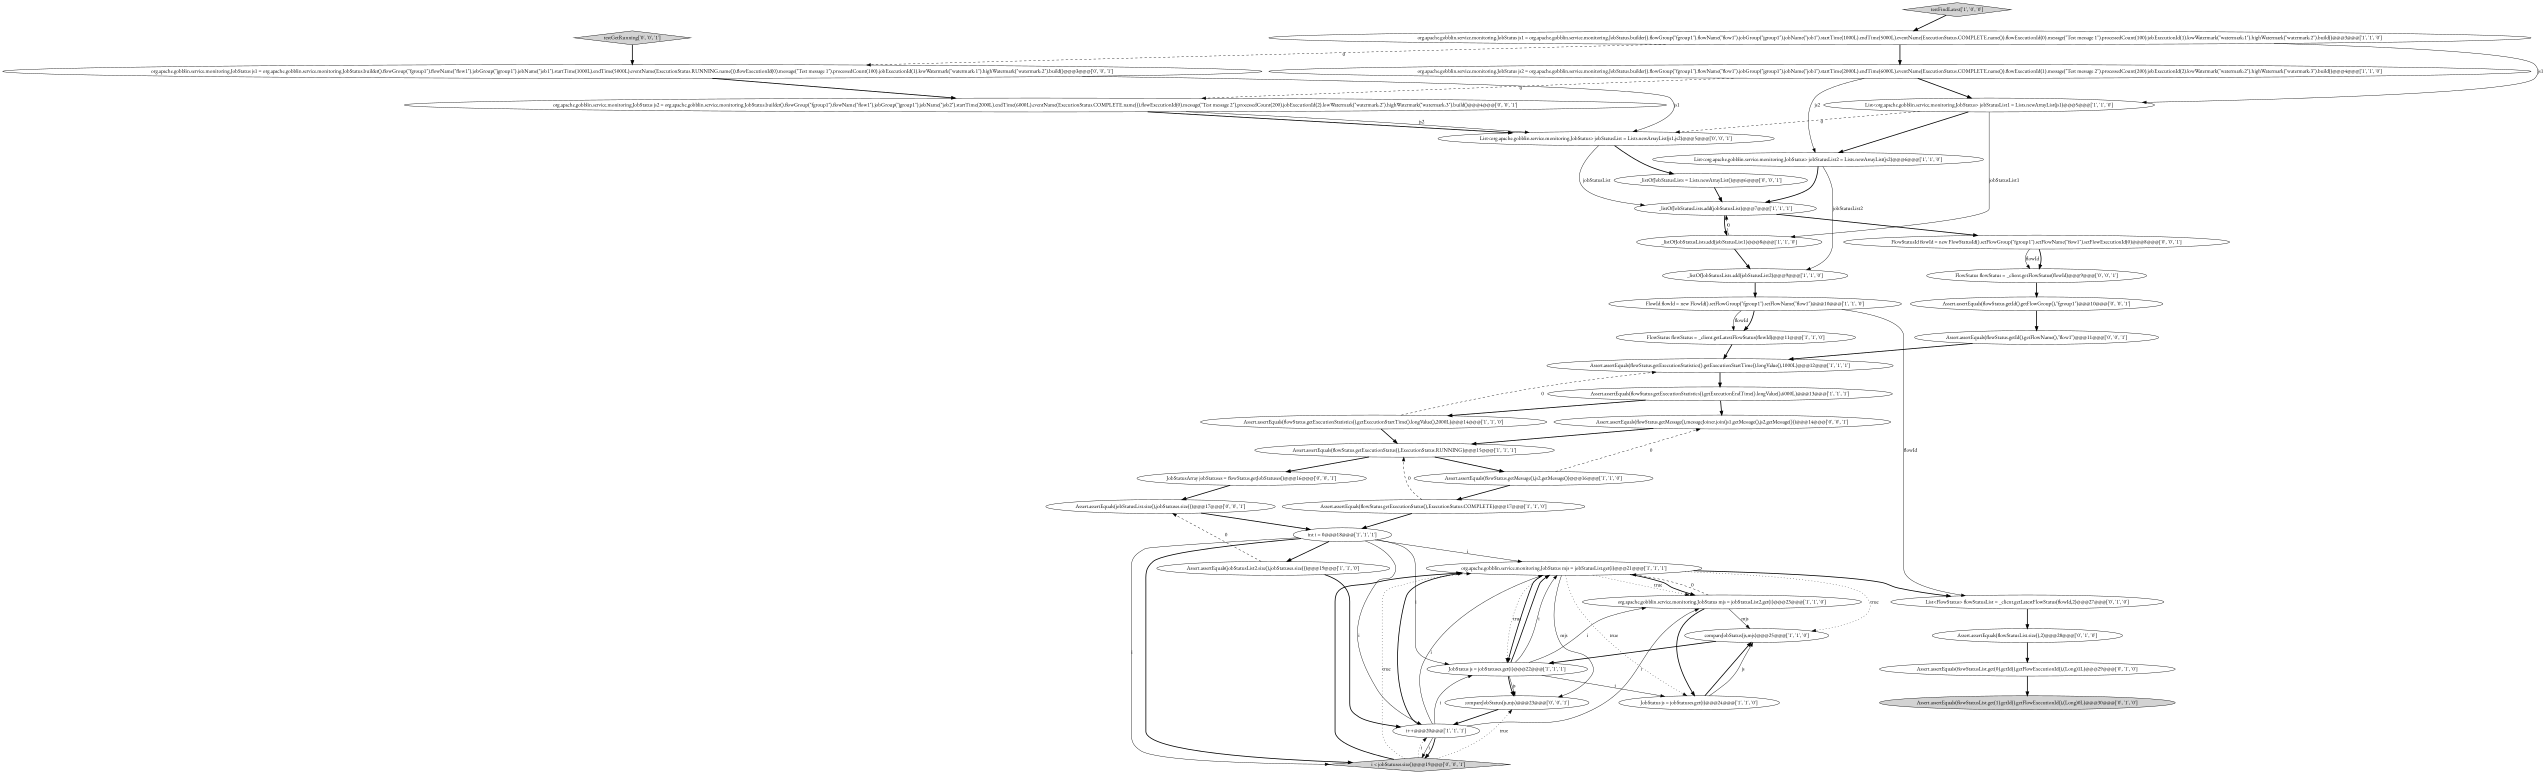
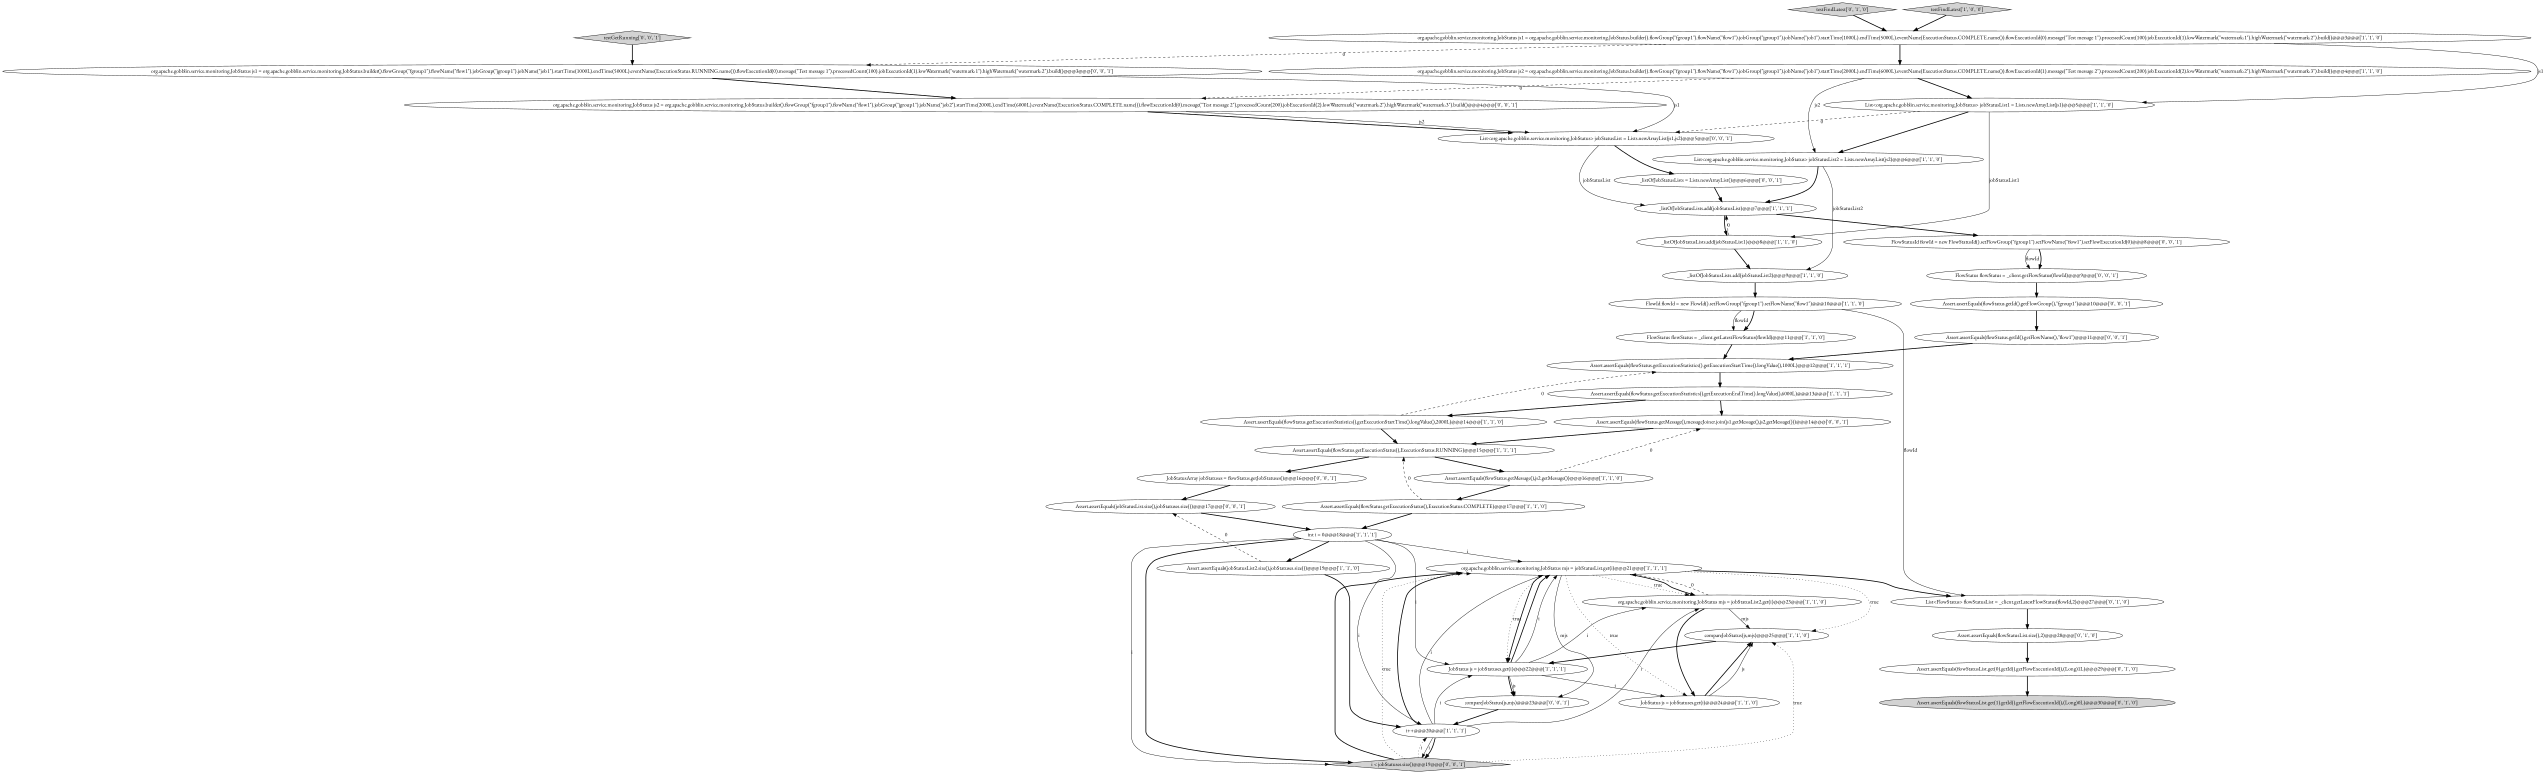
  digraph {
    fontname="EB Garamond"
    node [fillcolor=white fontname="EB Garamond" shape=ellipse style=filled]
    edge [fontname="EB Garamond" style=bold]
    n1 [label="List<org.apache.gobblin.service.monitoring.JobStatus> jobStatusList = Lists.newArrayList(js1,js2)@@@5@@@['0', '0', '1']"]
    n2 [label="_listOfJobStatusLists = Lists.newArrayList()@@@6@@@['0', '0', '1']"]
    n3 [label="_listOfJobStatusLists.add(jobStatusList)@@@7@@@['1', '1', '1']"]
    n4 [label="FlowStatusId flowId = new FlowStatusId().setFlowGroup(\"fgroup1\").setFlowName(\"flow1\").setFlowExecutionId(0)@@@8@@@['0', '0', '1']"]
    n5 [label="_listOfJobStatusLists.add(jobStatusList1)@@@8@@@['1', '1', '0']"]
    n6 [label="_listOfJobStatusLists.add(jobStatusList2)@@@9@@@['1', '1', '0']"]
    n7 [label="FlowId flowId = new FlowId().setFlowGroup(\"fgroup1\").setFlowName(\"flow1\")@@@10@@@['1', '1', '0']"]
    n8 [label="List<FlowStatus> flowStatusList = _client.getLatestFlowStatus(flowId,2)@@@27@@@['0', '1', '0']"]
    n9 [label="FlowStatus flowStatus = _client.getLatestFlowStatus(flowId)@@@11@@@['1', '1', '0']"]
    n10 [label="org.apache.gobblin.service.monitoring.JobStatus js1 = org.apache.gobblin.service.monitoring.JobStatus.builder().flowGroup(\"fgroup1\").flowName(\"flow1\").jobGroup(\"jgroup1\").jobName(\"job1\").startTime(1000L).endTime(5000L).eventName(ExecutionStatus.COMPLETE.name()).flowExecutionId(0).message(\"Test message 1\").processedCount(100).jobExecutionId(1).lowWatermark(\"watermark:1\").highWatermark(\"watermark:2\").build()@@@3@@@['1', '1', '0']"]
    n11 [label="List<org.apache.gobblin.service.monitoring.JobStatus> jobStatusList1 = Lists.newArrayList(js1)@@@5@@@['1', '1', '0']"]
    n12 [label="org.apache.gobblin.service.monitoring.JobStatus js1 = org.apache.gobblin.service.monitoring.JobStatus.builder().flowGroup(\"fgroup1\").flowName(\"flow1\").jobGroup(\"jgroup1\").jobName(\"job1\").startTime(1000L).endTime(5000L).eventName(ExecutionStatus.RUNNING.name()).flowExecutionId(0).message(\"Test message 1\").processedCount(100).jobExecutionId(1).lowWatermark(\"watermark:1\").highWatermark(\"watermark:2\").build()@@@3@@@['0', '0', '1']"]
    n13 [label="org.apache.gobblin.service.monitoring.JobStatus js2 = org.apache.gobblin.service.monitoring.JobStatus.builder().flowGroup(\"fgroup1\").flowName(\"flow1\").jobGroup(\"jgroup1\").jobName(\"job1\").startTime(2000L).endTime(6000L).eventName(ExecutionStatus.COMPLETE.name()).flowExecutionId(1).message(\"Test message 2\").processedCount(200).jobExecutionId(2).lowWatermark(\"watermark:2\").highWatermark(\"watermark:3\").build()@@@4@@@['1', '1', '0']"]
    n14 [label="List<org.apache.gobblin.service.monitoring.JobStatus> jobStatusList2 = Lists.newArrayList(js2)@@@6@@@['1', '1', '0']"]
    n15 [label="org.apache.gobblin.service.monitoring.JobStatus js2 = org.apache.gobblin.service.monitoring.JobStatus.builder().flowGroup(\"fgroup1\").flowName(\"flow1\").jobGroup(\"jgroup1\").jobName(\"job2\").startTime(2000L).endTime(6000L).eventName(ExecutionStatus.COMPLETE.name()).flowExecutionId(0).message(\"Test message 2\").processedCount(200).jobExecutionId(2).lowWatermark(\"watermark:2\").highWatermark(\"watermark:3\").build()@@@4@@@['0', '0', '1']"]
+   n16 [fillcolor=lightgray label="testFindLatest['0', '1', '0']" shape=diamond]
    n17 [label="Assert.assertEquals(flowStatusList.size(),2)@@@28@@@['0', '1', '0']"]
    n18 [label="Assert.assertEquals(flowStatusList.get(0).getId().getFlowExecutionId(),(Long)1L)@@@29@@@['0', '1', '0']"]
    n19 [fillcolor=lightgray label="Assert.assertEquals(flowStatusList.get(1).getId().getFlowExecutionId(),(Long)0L)@@@30@@@['0', '1', '0']"]
    n20 [label="org.apache.gobblin.service.monitoring.JobStatus mjs = jobStatusList2.get(i)@@@23@@@['1', '1', '0']"]
    n21 [label="compareJobStatus(js,mjs)@@@25@@@['1', '1', '0']"]
    n22 [label="org.apache.gobblin.service.monitoring.JobStatus mjs = jobStatusList.get(i)@@@21@@@['1', '1', '1']"]
    n23 [label="JobStatus js = jobStatuses.get(i)@@@24@@@['1', '1', '0']"]
    n24 [label="JobStatus js = jobStatuses.get(i)@@@22@@@['1', '1', '1']"]
    n25 [label="compareJobStatus(js,mjs)@@@23@@@['0', '0', '1']"]
    n26 [fillcolor=lightgray label="i < jobStatuses.size()@@@19@@@['0', '0', '1']" shape=diamond]
    n27 [label="i++@@@20@@@['1', '1', '1']"]
    n28 [label="Assert.assertEquals(jobStatusList2.size(),jobStatuses.size())@@@19@@@['1', '1', '0']"]
    n29 [label="Assert.assertEquals(jobStatusList.size(),jobStatuses.size())@@@17@@@['0', '0', '1']"]
    n30 [label="int i = 0@@@18@@@['1', '1', '1']"]
    n31 [label="Assert.assertEquals(flowStatus.getExecutionStatus(),ExecutionStatus.RUNNING)@@@15@@@['1', '1', '1']"]
    n32 [label="JobStatusArray jobStatuses = flowStatus.getJobStatuses()@@@16@@@['0', '0', '1']"]
    n33 [label="Assert.assertEquals(flowStatus.getMessage(),js2.getMessage())@@@16@@@['1', '1', '0']"]
    n34 [label="Assert.assertEquals(flowStatus.getMessage(),messageJoiner.join(js1.getMessage(),js2.getMessage()))@@@14@@@['0', '0', '1']"]
    n35 [label="Assert.assertEquals(flowStatus.getExecutionStatus(),ExecutionStatus.COMPLETE)@@@17@@@['1', '1', '0']"]
    n36 [label="Assert.assertEquals(flowStatus.getId().getFlowGroup(),\"fgroup1\")@@@10@@@['0', '0', '1']"]
    n37 [label="Assert.assertEquals(flowStatus.getId().getFlowName(),\"flow1\")@@@11@@@['0', '0', '1']"]
    n38 [label="Assert.assertEquals(flowStatus.getExecutionStatistics().getExecutionStartTime().longValue(),1000L)@@@12@@@['1', '1', '1']"]
    n39 [label="FlowStatus flowStatus = _client.getFlowStatus(flowId)@@@9@@@['0', '0', '1']"]
    n40 [fillcolor=lightgray label="testFindLatest['1', '0', '0']" shape=diamond]
    n41 [label="Assert.assertEquals(flowStatus.getExecutionStatistics().getExecutionEndTime().longValue(),6000L)@@@13@@@['1', '1', '1']"]
    n42 [label="Assert.assertEquals(flowStatus.getExecutionStatistics().getExecutionStartTime().longValue(),2000L)@@@14@@@['1', '1', '0']"]
    n43 [fillcolor=lightgray label="testGetRunning['0', '0', '1']" shape=diamond]
    n1 -> n2
    n1 -> n3 [label=jobStatusList style=solid]
    n2 -> n3
    n3 -> n4
    n3 -> n5
    n4 -> n39
    n4 -> n39 [label=flowId style=solid]
    n5 -> n3 [label=0 style=dashed]
    n5 -> n6
    n6 -> n7
    n7 -> n8 [label=flowId style=solid]
    n7 -> n9
    n7 -> n9 [label=flowId style=solid]
    n8 -> n17
    n9 -> n38
    n10 -> n11 [label=js1 style=solid]
    n10 -> n12 [label=0 style=dashed]
    n10 -> n13
    n11 -> n1 [label=0 style=dashed]
    n11 -> n5 [label=jobStatusList1 style=solid]
    n11 -> n14
    n12 -> n1 [label=js1 style=solid]
    n12 -> n15
    n13 -> n11
    n13 -> n14 [label=js2 style=solid]
    n13 -> n15 [label=0 style=dashed]
    n14 -> n3
    n14 -> n6 [label=jobStatusList2 style=solid]
    n15 -> n1
    n15 -> n1 [label=js2 style=solid]
+   n16 -> n10
    n17 -> n18
    n18 -> n19
    n20 -> n21 [label=mjs style=solid]
    n20 -> n22 [label=0 style=dashed]
    n20 -> n23
    n21 -> n24
    n22 -> n8
    n22 -> n20 [label=true style=dotted]
    n22 -> n20
    n22 -> n21 [label=true style=dotted]
    n22 -> n23 [label=true style=dotted]
    n22 -> n24
    n22 -> n24 [label=true style=dotted]
    n22 -> n25 [label=mjs style=solid]
    n23 -> n21
    n23 -> n21 [label=js style=solid]
    n24 -> n20 [label=i style=solid]
    n24 -> n22 [label=i style=solid]
    n24 -> n22
    n24 -> n23 [label=i style=solid]
    n24 -> n25
    n24 -> n25 [label=js style=solid]
    n25 -> n27
    n26 -> n22
    n26 -> n22 [label=true style=dotted]
-   n26 -> n25 [label=true style=dotted]
+   n26 -> n21 [label=true style=dotted]
    n26 -> n27 [label=i style=dotted]
    n27 -> n20 [label=i style=solid]
    n27 -> n22
    n27 -> n22 [label=i style=solid]
    n27 -> n24 [label=i style=solid]
    n27 -> n26
    n27 -> n26 [label=i style=solid]
    n28 -> n27
    n28 -> n29 [label=0 style=dashed]
    n29 -> n30
    n30 -> n22 [label=i style=solid]
    n30 -> n24 [label=i style=solid]
    n30 -> n26 [label=i style=solid]
    n30 -> n26
    n30 -> n27 [label=i style=solid]
    n30 -> n28
    n31 -> n32
    n31 -> n33
    n32 -> n29
    n33 -> n34 [label=0 style=dashed]
    n33 -> n35
    n34 -> n31
    n35 -> n30
    n35 -> n31 [label=0 style=dashed]
    n36 -> n37
    n37 -> n38
    n38 -> n41
    n39 -> n36
    n40 -> n10
    n41 -> n34
    n41 -> n42
    n42 -> n31
    n42 -> n38 [label=0 style=dashed]
    n43 -> n12
  }
